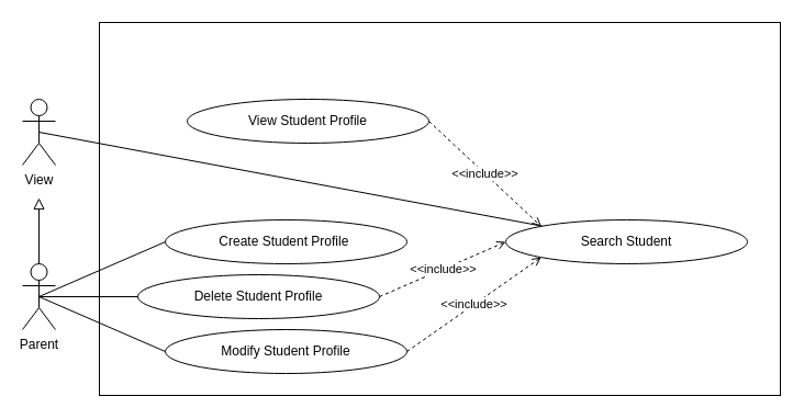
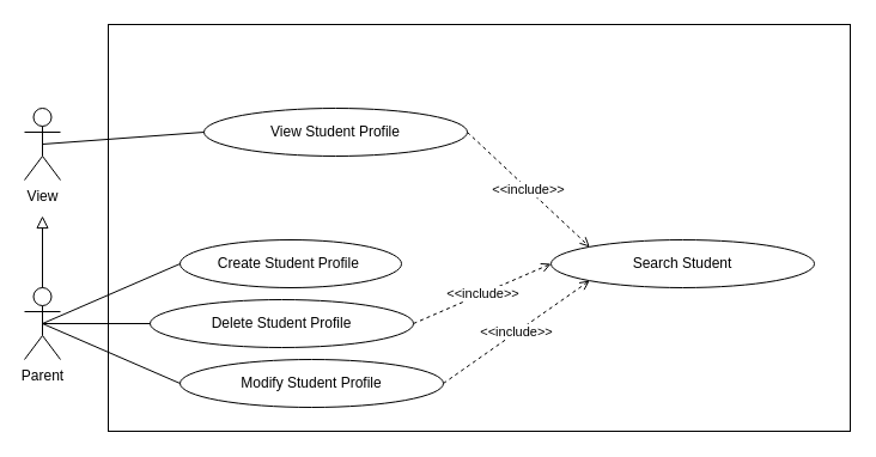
  <mxCell id="0" />
  <mxCell id="1" parent="0" />
  <mxCell id="2" value="" style="html=1;fillColor=none;" parent="1" vertex="1"><mxGeometry x="90" y="20" width="620" height="340" as="geometry" /></mxCell>
  <mxCell id="3" style="edgeStyle=none;rounded=0;jumpStyle=arc;jumpSize=14;orthogonalLoop=1;jettySize=auto;html=1;exitX=0.5;exitY=0.5;exitDx=0;exitDy=0;exitPerimeter=0;entryX=0;entryY=0.5;entryDx=0;entryDy=0;startArrow=none;startFill=0;endArrow=none;endFill=0;startSize=11;endSize=11;" parent="1" source="7" target="10" edge="1"><mxGeometry relative="1" as="geometry" /></mxCell>
  <mxCell id="4" style="edgeStyle=none;rounded=0;jumpStyle=arc;jumpSize=14;orthogonalLoop=1;jettySize=auto;html=1;exitX=0.5;exitY=0.5;exitDx=0;exitDy=0;exitPerimeter=0;entryX=0;entryY=0.5;entryDx=0;entryDy=0;startArrow=none;startFill=0;endArrow=none;endFill=0;startSize=11;endSize=11;" parent="1" source="7" target="14" edge="1"><mxGeometry relative="1" as="geometry" /></mxCell>
  <mxCell id="5" style="edgeStyle=none;rounded=0;orthogonalLoop=1;jettySize=auto;html=1;exitX=0.5;exitY=0.5;exitDx=0;exitDy=0;exitPerimeter=0;entryX=0;entryY=0.5;entryDx=0;entryDy=0;endArrow=none;endFill=0;" parent="1" source="7" target="16" edge="1"><mxGeometry relative="1" as="geometry" /></mxCell>
  <mxCell id="6" value="" style="edgeStyle=none;rounded=0;jumpStyle=arc;jumpSize=10;orthogonalLoop=1;jettySize=auto;html=1;endArrow=block;endFill=0;endSize=8;exitX=0.5;exitY=0;exitDx=0;exitDy=0;exitPerimeter=0;" edge="1" parent="1" source="7"><mxGeometry relative="1" as="geometry"><mxPoint x="35" y="250" as="sourcePoint" /><mxPoint x="35" y="180" as="targetPoint" /></mxGeometry></mxCell>
  <mxCell id="7" value="Parent" style="shape=umlActor;verticalLabelPosition=bottom;verticalAlign=top;html=1;fillColor=none;" parent="1" vertex="1"><mxGeometry x="20" y="240" width="30" height="60" as="geometry" /></mxCell>
- <mxCell id="8" style="edgeStyle=none;rounded=0;orthogonalLoop=1;jettySize=auto;html=1;exitX=0.5;exitY=0.5;exitDx=0;exitDy=0;exitPerimeter=0;endArrow=none;endFill=0;jumpStyle=arc;jumpSize=10;" edge="1" parent="1" source="9" target="17"><mxGeometry relative="1" as="geometry" /></mxCell>
+ <mxCell id="8" style="edgeStyle=none;rounded=0;orthogonalLoop=1;jettySize=auto;html=1;exitX=0.5;exitY=0.5;exitDx=0;exitDy=0;exitPerimeter=0;entryX=0;entryY=0.5;entryDx=0;entryDy=0;endArrow=none;endFill=0;jumpStyle=arc;jumpSize=10;" edge="1" parent="1" source="9" target="12"><mxGeometry relative="1" as="geometry" /></mxCell>
  <mxCell id="9" value="View" style="shape=umlActor;verticalLabelPosition=bottom;verticalAlign=top;html=1;fillColor=none;" parent="1" vertex="1"><mxGeometry x="20" y="90" width="30" height="60" as="geometry" /></mxCell>
- <mxCell id="10" value="Create Student Profile&amp;nbsp;" style="ellipse;whiteSpace=wrap;html=1;fillColor=none;" parent="1" vertex="1"><mxGeometry x="150" y="200" width="220" height="40" as="geometry" /></mxCell>
+ <mxCell id="10" value="Create Student Profile&amp;nbsp;" style="ellipse;whiteSpace=wrap;html=1;fillColor=none;" parent="1" vertex="1"><mxGeometry x="150" y="200" width="185" height="40" as="geometry" /></mxCell>
  <mxCell id="11" value="&amp;lt;&amp;lt;include&amp;gt;&amp;gt;" style="edgeStyle=none;rounded=0;jumpStyle=arc;jumpSize=10;orthogonalLoop=1;jettySize=auto;html=1;exitX=1;exitY=0.5;exitDx=0;exitDy=0;entryX=0;entryY=0;entryDx=0;entryDy=0;dashed=1;endArrow=open;endFill=0;" edge="1" parent="1" source="12" target="17"><mxGeometry relative="1" as="geometry" /></mxCell>
  <mxCell id="12" value="View Student Profile" style="ellipse;whiteSpace=wrap;html=1;fillColor=none;" parent="1" vertex="1"><mxGeometry x="170" y="90" width="220" height="40" as="geometry" /></mxCell>
  <mxCell id="13" value="&amp;lt;&amp;lt;include&amp;gt;&amp;gt;" style="edgeStyle=none;rounded=0;jumpStyle=arc;jumpSize=10;orthogonalLoop=1;jettySize=auto;html=1;exitX=1;exitY=0.5;exitDx=0;exitDy=0;entryX=0;entryY=1;entryDx=0;entryDy=0;dashed=1;endArrow=open;endFill=0;" edge="1" parent="1" source="14" target="17"><mxGeometry relative="1" as="geometry" /></mxCell>
  <mxCell id="14" value="Modify Student Profile" style="ellipse;whiteSpace=wrap;html=1;fillColor=none;" parent="1" vertex="1"><mxGeometry x="150" y="300" width="220" height="40" as="geometry" /></mxCell>
  <mxCell id="15" value="&amp;lt;&amp;lt;include&amp;gt;&amp;gt;" style="edgeStyle=none;rounded=0;jumpStyle=arc;jumpSize=10;orthogonalLoop=1;jettySize=auto;html=1;exitX=1;exitY=0.5;exitDx=0;exitDy=0;entryX=0;entryY=0.5;entryDx=0;entryDy=0;dashed=1;endArrow=open;endFill=0;" edge="1" parent="1" source="16" target="17"><mxGeometry relative="1" as="geometry" /></mxCell>
  <mxCell id="16" value="Delete Student Profile" style="ellipse;whiteSpace=wrap;html=1;fillColor=none;" parent="1" vertex="1"><mxGeometry x="125" y="250" width="220" height="40" as="geometry" /></mxCell>
  <mxCell id="17" value="Search Student" style="ellipse;whiteSpace=wrap;html=1;fillColor=none;" vertex="1" parent="1"><mxGeometry x="460" y="200" width="220" height="40" as="geometry" /></mxCell>
